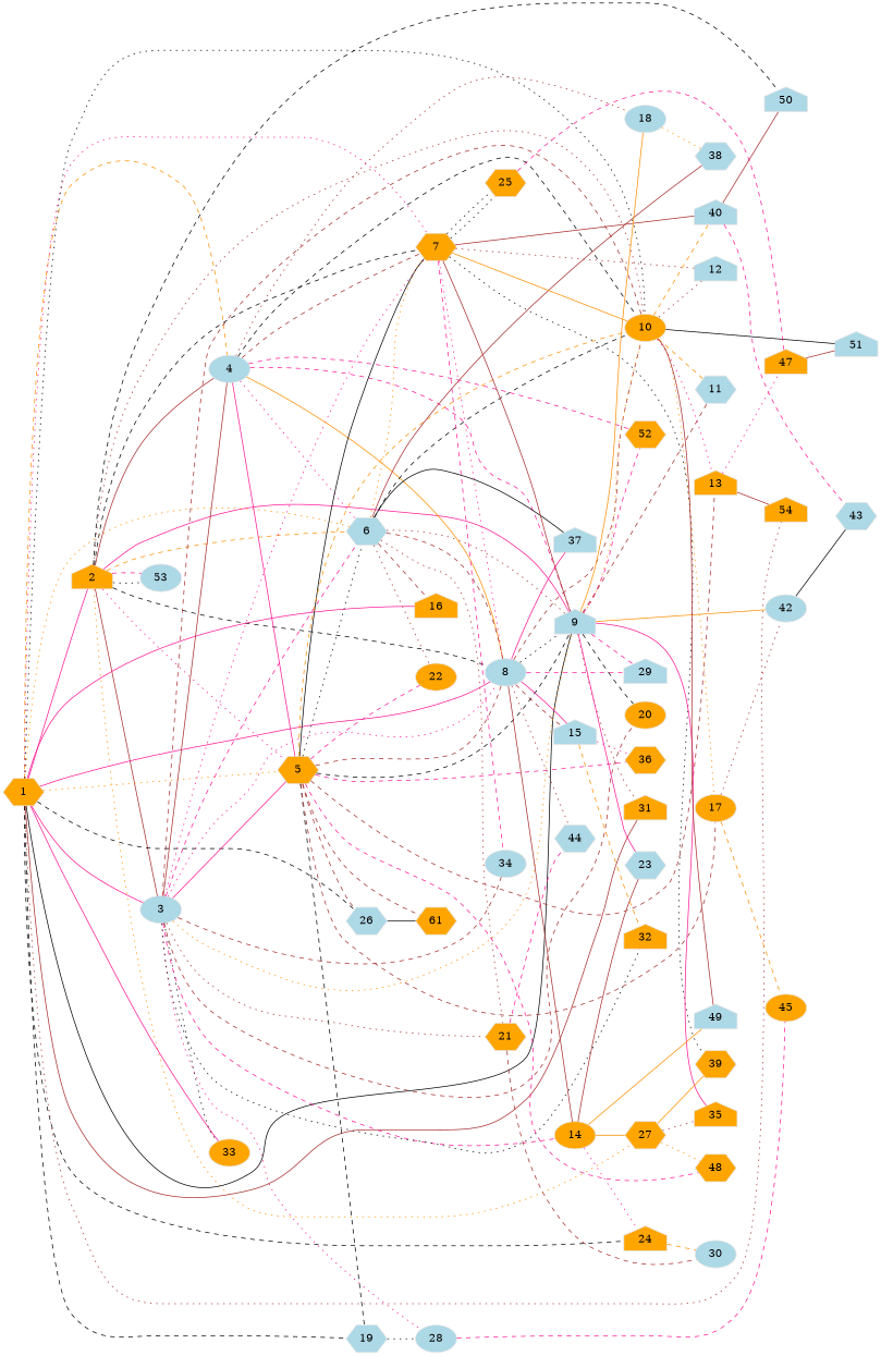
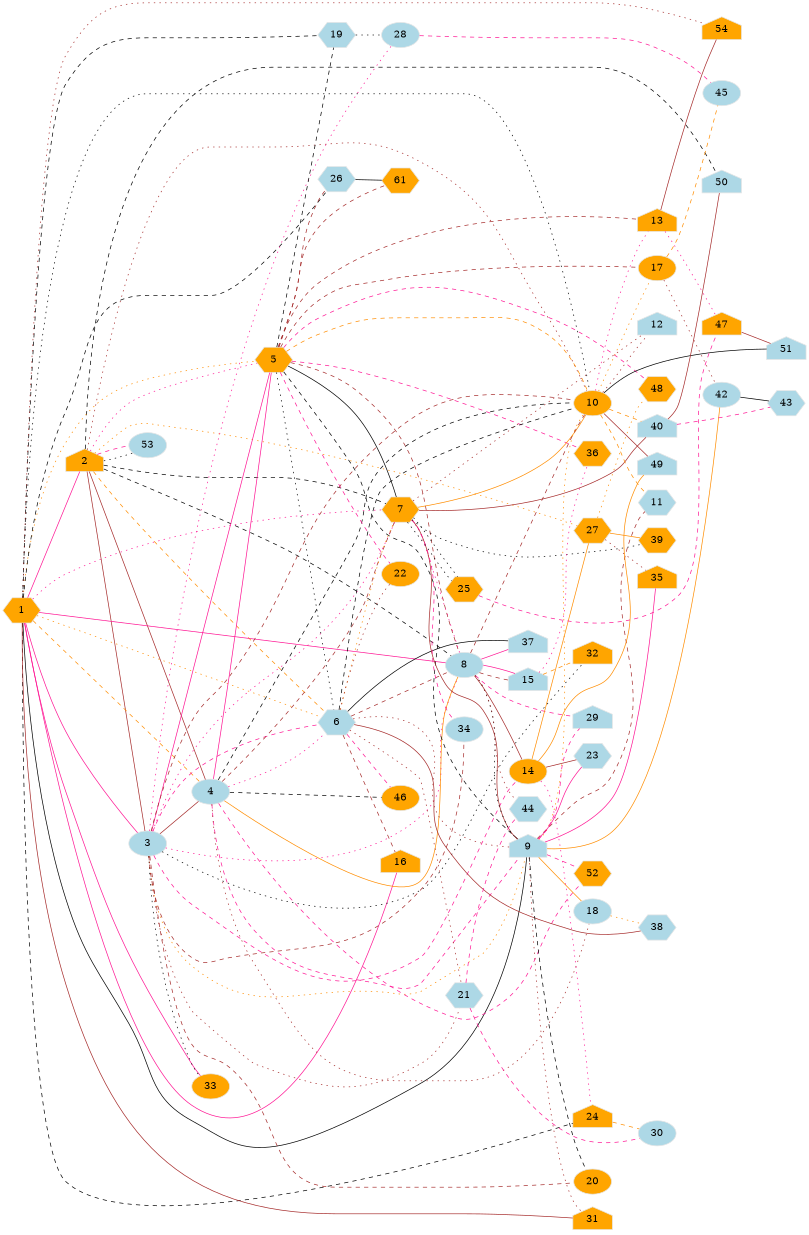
  graph {
    rankdir=LR
    node [color=gray90 fillcolor=orange shape=hexagon style=filled]
    edge [color=brown style=dashed]
    2 [shape=house]
    1
    3 [fillcolor=lightblue shape=ellipse]
    4 [fillcolor=lightblue shape=ellipse]
    5
    6 [fillcolor=lightblue]
    7
    8 [fillcolor=lightblue shape=ellipse]
    9 [fillcolor=lightblue shape=house]
    10 [shape=ellipse]
    16 [shape=house]
    19 [fillcolor=lightblue]
    24 [shape=house]
    26 [fillcolor=lightblue]
    31 [shape=house]
    33 [shape=ellipse]
    54 [shape=house]
    27
    50 [fillcolor=lightblue shape=house]
    53 [fillcolor=lightblue shape=ellipse]
    14 [shape=ellipse]
    20 [shape=ellipse]
-   21
+   21 [fillcolor=lightblue]
    28 [fillcolor=lightblue shape=ellipse]
    32 [shape=house]
    34 [fillcolor=lightblue shape=ellipse]
    18 [fillcolor=lightblue shape=ellipse]
+   46 [shape=ellipse]
    52
    13 [shape=house]
    17 [shape=ellipse]
    22 [shape=ellipse]
    36
    n34 [label=61]
    48
    37 [fillcolor=lightblue shape=house]
    38 [fillcolor=lightblue]
    12 [fillcolor=lightblue shape=house]
    25
    39
    40 [fillcolor=lightblue shape=house]
    15 [fillcolor=lightblue shape=house]
    29 [fillcolor=lightblue shape=house]
    44 [fillcolor=lightblue]
    11 [fillcolor=lightblue]
    23 [fillcolor=lightblue]
    35 [shape=house]
    42 [fillcolor=lightblue shape=ellipse]
    49 [fillcolor=lightblue shape=house]
    51 [fillcolor=lightblue shape=house]
    30 [fillcolor=lightblue shape=ellipse]
-   45 [shape=ellipse]
+   45 [fillcolor=lightblue shape=ellipse]
    47 [shape=house]
    43 [fillcolor=lightblue]
    2 -- 3 [style=solid]
    2 -- 4 [style=solid]
    2 -- 5 [color=deeppink style=dotted]
    2 -- 6 [color=darkorange]
    2 -- 7 [color=black]
    2 -- 8 [color=black]
-   2 -- 9 [color=deeppink style=solid]
    2 -- 10 [style=dotted]
    2 -- 27 [color=darkorange style=dotted]
    2 -- 50 [color=black]
    2 -- 53 [color=black style=dotted]
    2 -- 53 [color=deeppink]
    1 -- 2 [color=deeppink style=solid]
    1 -- 3 [color=deeppink style=solid]
    1 -- 4 [color=darkorange]
    1 -- 5 [color=darkorange style=dotted]
    1 -- 6 [color=darkorange style=dotted]
    1 -- 7 [color=deeppink style=dotted]
    1 -- 8 [color=deeppink style=solid]
    1 -- 9 [color=black style=solid]
    1 -- 10 [color=black style=dotted]
    1 -- 16 [color=deeppink style=solid]
    1 -- 19 [color=black]
    1 -- 24 [color=black]
    1 -- 26 [color=black]
    1 -- 31 [style=solid]
    1 -- 33 [color=deeppink style=solid]
    1 -- 54 [style=dotted]
    3 -- 4 [style=solid]
    3 -- 5 [color=deeppink style=solid]
    3 -- 6 [color=deeppink]
    3 -- 7 [color=deeppink style=dotted]
    3 -- 8 [color=deeppink style=dotted]
    3 -- 9 [color=darkorange style=dotted]
    3 -- 10
    3 -- 33 [color=black style=dotted]
    3 -- 14 [color=deeppink]
    3 -- 20
    3 -- 21 [style=dotted]
    3 -- 28 [color=deeppink style=dotted]
    3 -- 32 [color=black style=dotted]
    3 -- 34
    4 -- 5 [color=deeppink style=solid]
    4 -- 6 [color=deeppink style=dotted]
    4 -- 7
    4 -- 8 [color=darkorange style=solid]
    4 -- 9 [color=deeppink]
    4 -- 10 [color=black]
    4 -- 18 [style=dotted]
+   4 -- 46 [color=black]
    4 -- 52 [color=deeppink]
    5 -- 6 [color=black style=dotted]
    5 -- 7 [color=black style=solid]
    5 -- 8
    5 -- 9 [color=black]
    5 -- 10 [color=darkorange]
    5 -- 19 [color=black]
    5 -- 26
    5 -- 13
    5 -- 17
    5 -- 22 [color=deeppink]
    5 -- 36 [color=deeppink]
    5 -- n34
    5 -- 48 [color=deeppink]
    6 -- 7 [color=darkorange style=dotted]
    6 -- 8
    6 -- 9 [style=dotted]
    6 -- 10 [color=black]
    6 -- 16
    6 -- 21 [style=dotted]
+   6 -- 46 [color=deeppink]
    6 -- 22 [style=dotted]
    6 -- 37 [color=black style=solid]
    6 -- 38 [style=solid]
    7 -- 8 [color=deeppink style=dotted]
    7 -- 9 [style=solid]
    7 -- 10 [color=darkorange style=solid]
    7 -- 34 [color=deeppink]
    7 -- 12 [style=dotted]
    7 -- 25 [color=black style=dotted]
    7 -- 25 [color=black style=dotted]
    7 -- 39 [color=black style=dotted]
    7 -- 40 [style=solid]
    8 -- 9 [color=black style=dotted]
    8 -- 10
    8 -- 14 [style=solid]
    8 -- 37 [color=deeppink style=solid]
    8 -- 15
    8 -- 15 [color=deeppink style=solid]
    8 -- 29 [color=deeppink]
    8 -- 44 [style=dotted]
    9 -- 10 [color=darkorange style=dotted]
    9 -- 31 [style=dotted]
    9 -- 20 [color=black]
    9 -- 18 [color=darkorange style=solid]
    9 -- 52 [color=deeppink]
    9 -- 29 [color=deeppink]
    9 -- 11
    9 -- 23 [color=deeppink style=solid]
    9 -- 35 [color=deeppink style=solid]
    9 -- 42 [color=darkorange style=solid]
    10 -- 13 [color=deeppink style=dotted]
    10 -- 17 [color=darkorange style=dotted]
    10 -- 12 [style=dotted]
    10 -- 40 [color=darkorange]
    10 -- 11 [color=darkorange]
    10 -- 49 [style=solid]
    10 -- 51 [color=black style=solid]
    19 -- 28 [color=black style=dotted]
    24 -- 30 [color=darkorange]
    26 -- n34 [color=black style=solid]
    27 -- 48 [color=darkorange style=dotted]
    27 -- 39 [color=darkorange style=solid]
    27 -- 35 [style=dotted]
    14 -- 24 [color=deeppink style=dotted]
    14 -- 27 [color=darkorange style=solid]
    14 -- 23 [style=solid]
    14 -- 49 [color=darkorange style=solid]
    21 -- 44 [color=deeppink]
-   21 -- 30
+   21 -- 30 [color=deeppink]
    28 -- 45 [color=deeppink]
    18 -- 38 [color=darkorange style=dotted]
    13 -- 54 [style=solid]
    13 -- 47 [color=deeppink style=dotted]
    17 -- 42 [style=dotted]
    17 -- 45 [color=darkorange]
    25 -- 47 [color=deeppink]
    40 -- 50 [style=solid]
    40 -- 43 [color=deeppink]
    15 -- 32 [color=darkorange]
    15 -- 36 [color=deeppink style=dotted]
    42 -- 43 [color=black style=solid]
    47 -- 51 [style=solid]
  }
